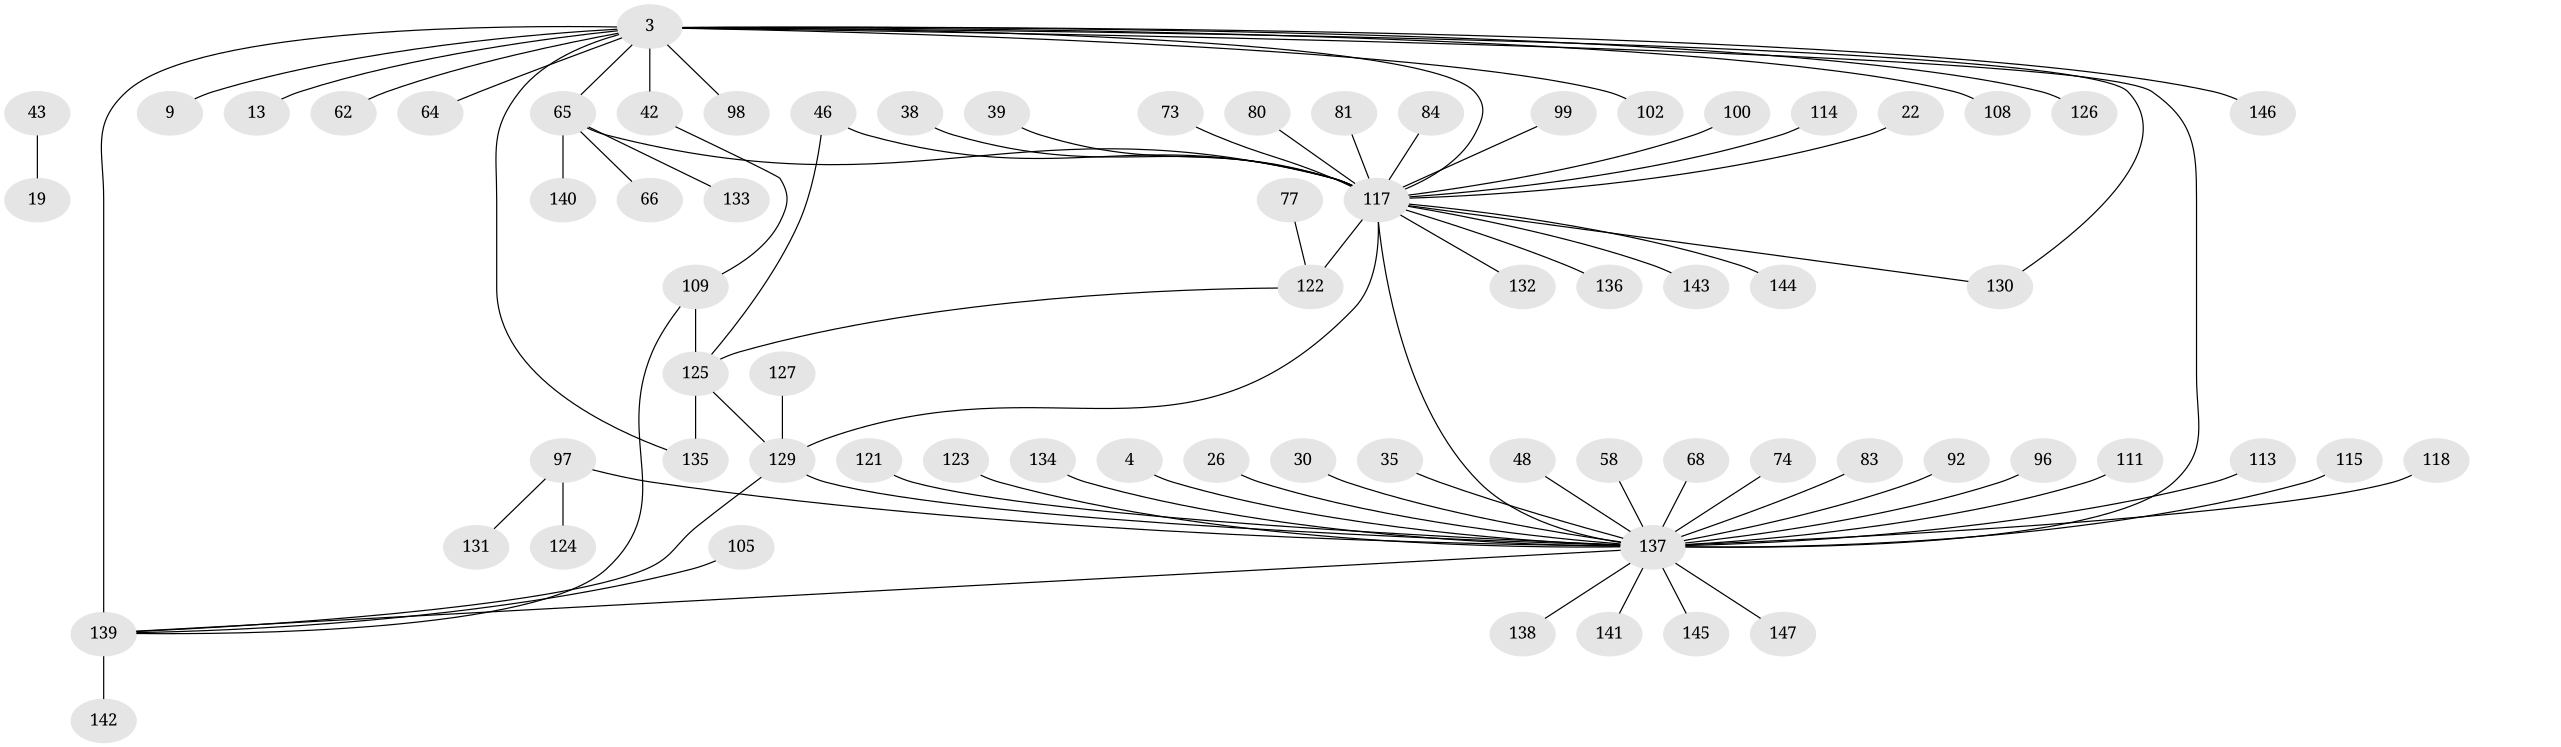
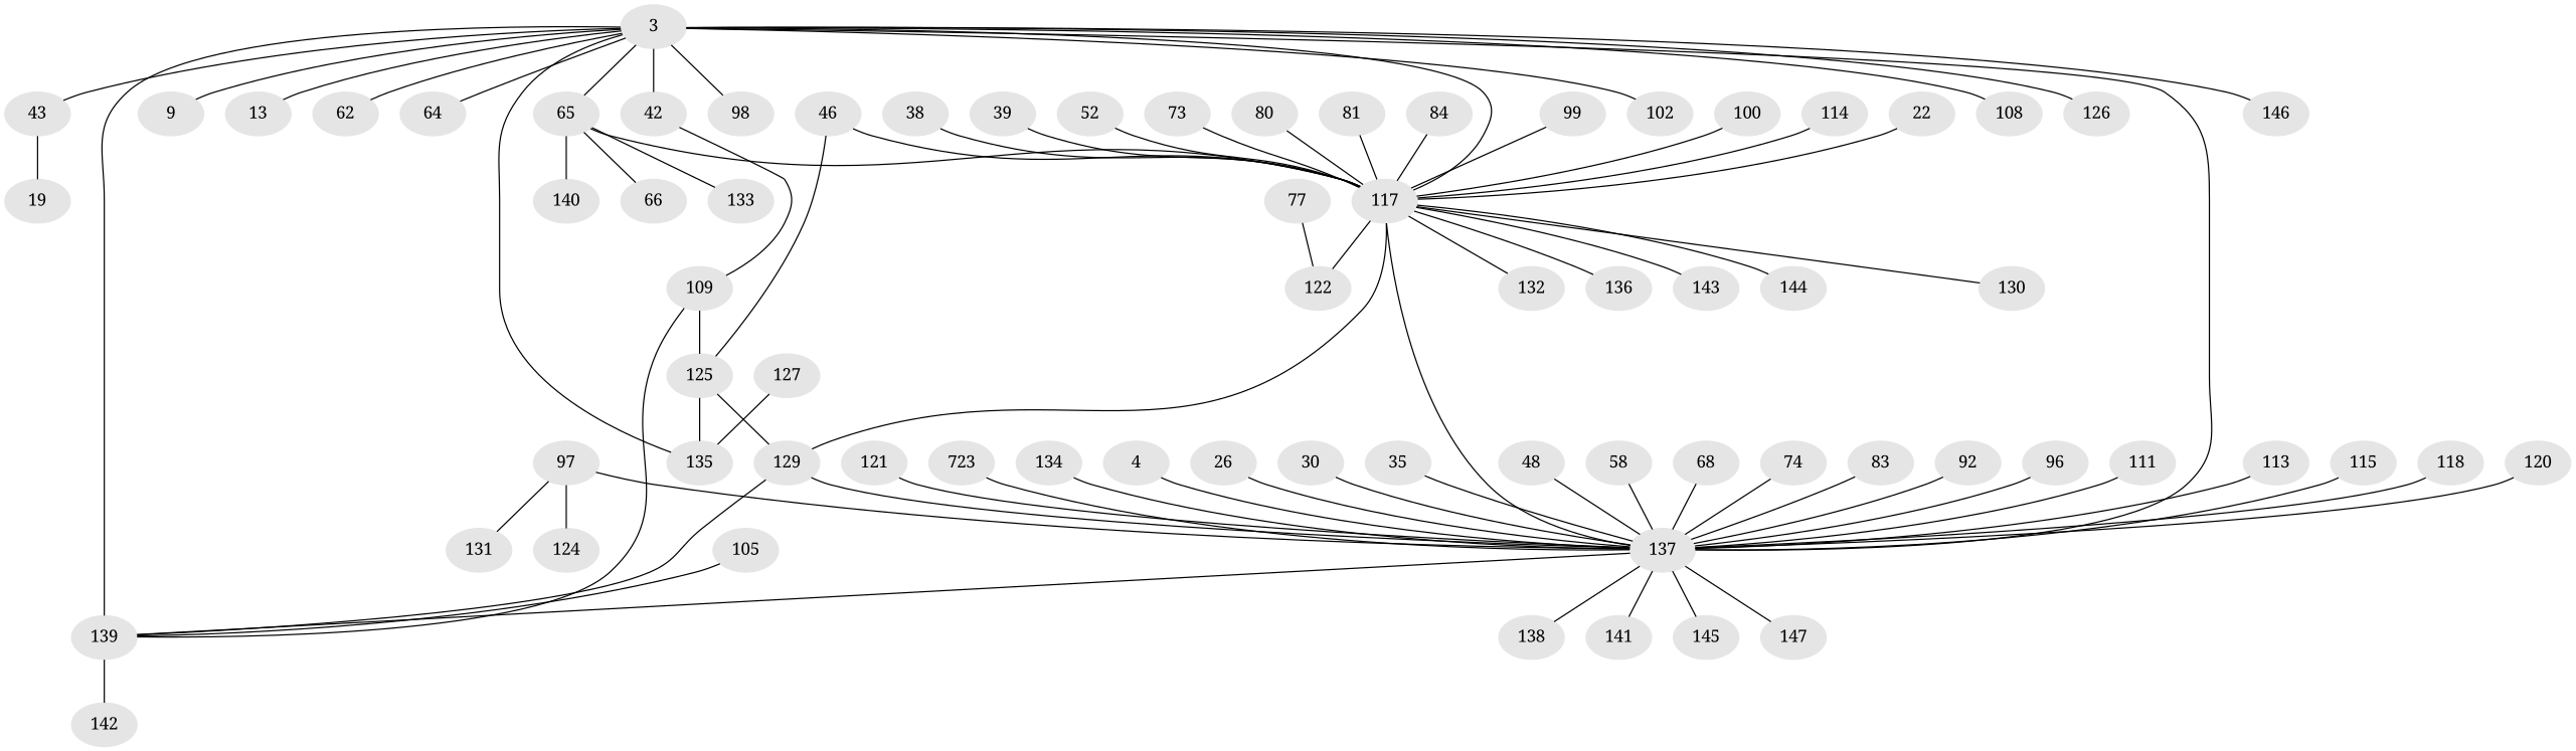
  graph {
    fontname="Noto Serif"
    node [color=gray90 fontname="Noto Serif" style=filled]
    edge [fontname="Noto Serif"]
    3
    9
    13
    42 [super="+27"]
    43
    62
    64
    65 [super="+28"]
    98
    102 [super="+49"]
    108 [super="+103"]
    117 [super="+79+54+90+6+31"]
    126
    135 [super="+101"]
    137 [super="+8+82+94+95+85"]
    139 [super="+128+104"]
    146
    109 [super="+5+20+44+88"]
    19
    66
    133
    140 [super="+107"]
    122 [super="+15+69"]
    129 [super="+17+116"]
    130
    132
    136
    143
    144
    138
    141
    145
    147
    142 [super="+67"]
    4
    22
    26
    30
    35
    38
    39
    125 [super="+110+119"]
    46
    48
+   52
    58
    68
    73
    74
    77 [super="+59"]
    80 [super="+78"]
    81 [super="+57"]
    83
    84
    92
    96
    97 [super="+33+60"]
    124
    131
    99
    100
    105
    111 [super="+70"]
    113
    114
    115
    118
+   120
    121
-   123 [super="+72"]
+   123 [super="+72" label=723]
    127 [super="+93"]
    134
    3 -- 9
    3 -- 13
    3 -- 42 [weight=2]
-   3 -- 130
+   3 -- 43
    3 -- 62
    3 -- 64
    3 -- 65
    3 -- 98
    3 -- 102
    3 -- 108
    3 -- 117
    3 -- 126
    3 -- 135 [weight=2]
    3 -- 137 [weight=8]
    3 -- 139 [weight=6]
    3 -- 146
    42 -- 109
    43 -- 19
    65 -- 117 [weight=3]
    65 -- 66
    65 -- 133
    65 -- 140
    117 -- 137 [weight=4]
    117 -- 122 [weight=3]
    117 -- 129 [weight=3]
    117 -- 130
    117 -- 132
    117 -- 136
    117 -- 143
    117 -- 144
    137 -- 139
    137 -- 138
    137 -- 141
    137 -- 145
    137 -- 147
    139 -- 142
    109 -- 139 [weight=2]
    109 -- 125 [weight=2]
-   122 -- 125
    129 -- 137 [weight=2]
    129 -- 139
    4 -- 137
    22 -- 117
    26 -- 137
    30 -- 137
    35 -- 137
    38 -- 117
    39 -- 117
    125 -- 135
    125 -- 129
    46 -- 117 [weight=2]
    46 -- 125
    48 -- 137
+   52 -- 117
    58 -- 137
    68 -- 137
    73 -- 117
    74 -- 137
    77 -- 122
    80 -- 117
    81 -- 117
    83 -- 137
    84 -- 117
    92 -- 137
    96 -- 137
    97 -- 137 [weight=2]
    97 -- 124
    97 -- 131
    99 -- 117
    100 -- 117
    105 -- 139
    111 -- 137
    113 -- 137
    114 -- 117
    115 -- 137
    118 -- 137
+   120 -- 137
    121 -- 137
    123 -- 137
-   127 -- 129
+   127 -- 135
    134 -- 137
  }
